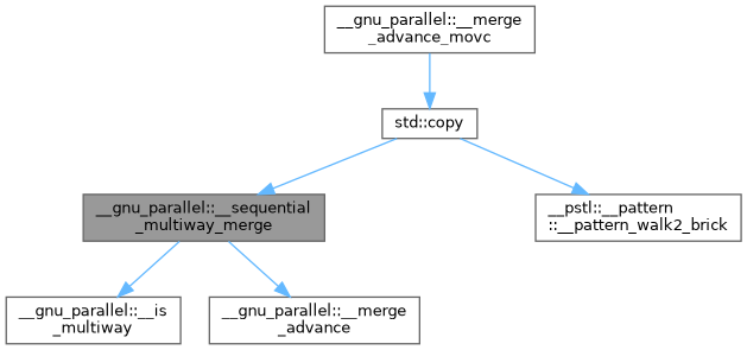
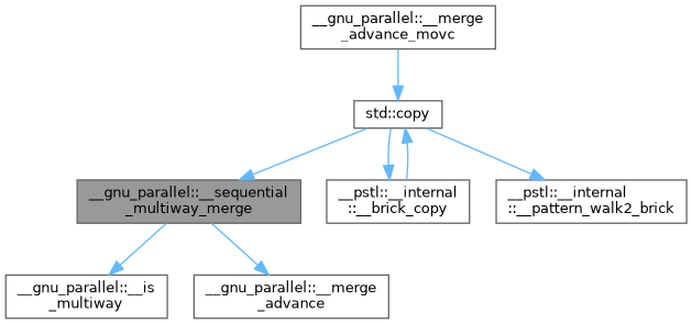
  digraph {
    rankdir=TB
    node [color=grey40 fillcolor=white fontname=Helvetica fontsize=10 shape=box style=filled]
    edge [color=steelblue1 fontname=Helvetica fontsize=10 labelfontname=Helvetica labelfontsize=10 style=solid]
    n1 [color=gray40 fillcolor=grey60 fontcolor=black height=0.2 label="__gnu_parallel::__sequential\l_multiway_merge" width=0.4]
    n2 [height=0.2 label="__gnu_parallel::__is\l_multiway" width=0.4]
    n3 [height=0.2 label="__gnu_parallel::__merge\l_advance" width=0.4]
    n4 [height=0.2 label="std::copy" width=0.4]
-   n6 [height=0.2 label="__pstl::__pattern\l::__pattern_walk2_brick" width=0.4]
+   n5 [height=0.2 label="__pstl::__internal\l::__brick_copy" width=0.4]
+   n6 [height=0.2 label="__pstl::__internal\l::__pattern_walk2_brick" width=0.4]
    n7 [height=0.2 label="__gnu_parallel::__merge\l_advance_movc" width=0.4]
    n1 -> n2
    n1 -> n3
    n4 -> n1
+   n4 -> n5
    n4 -> n6
+   n5 -> n4
    n7 -> n4
  }
